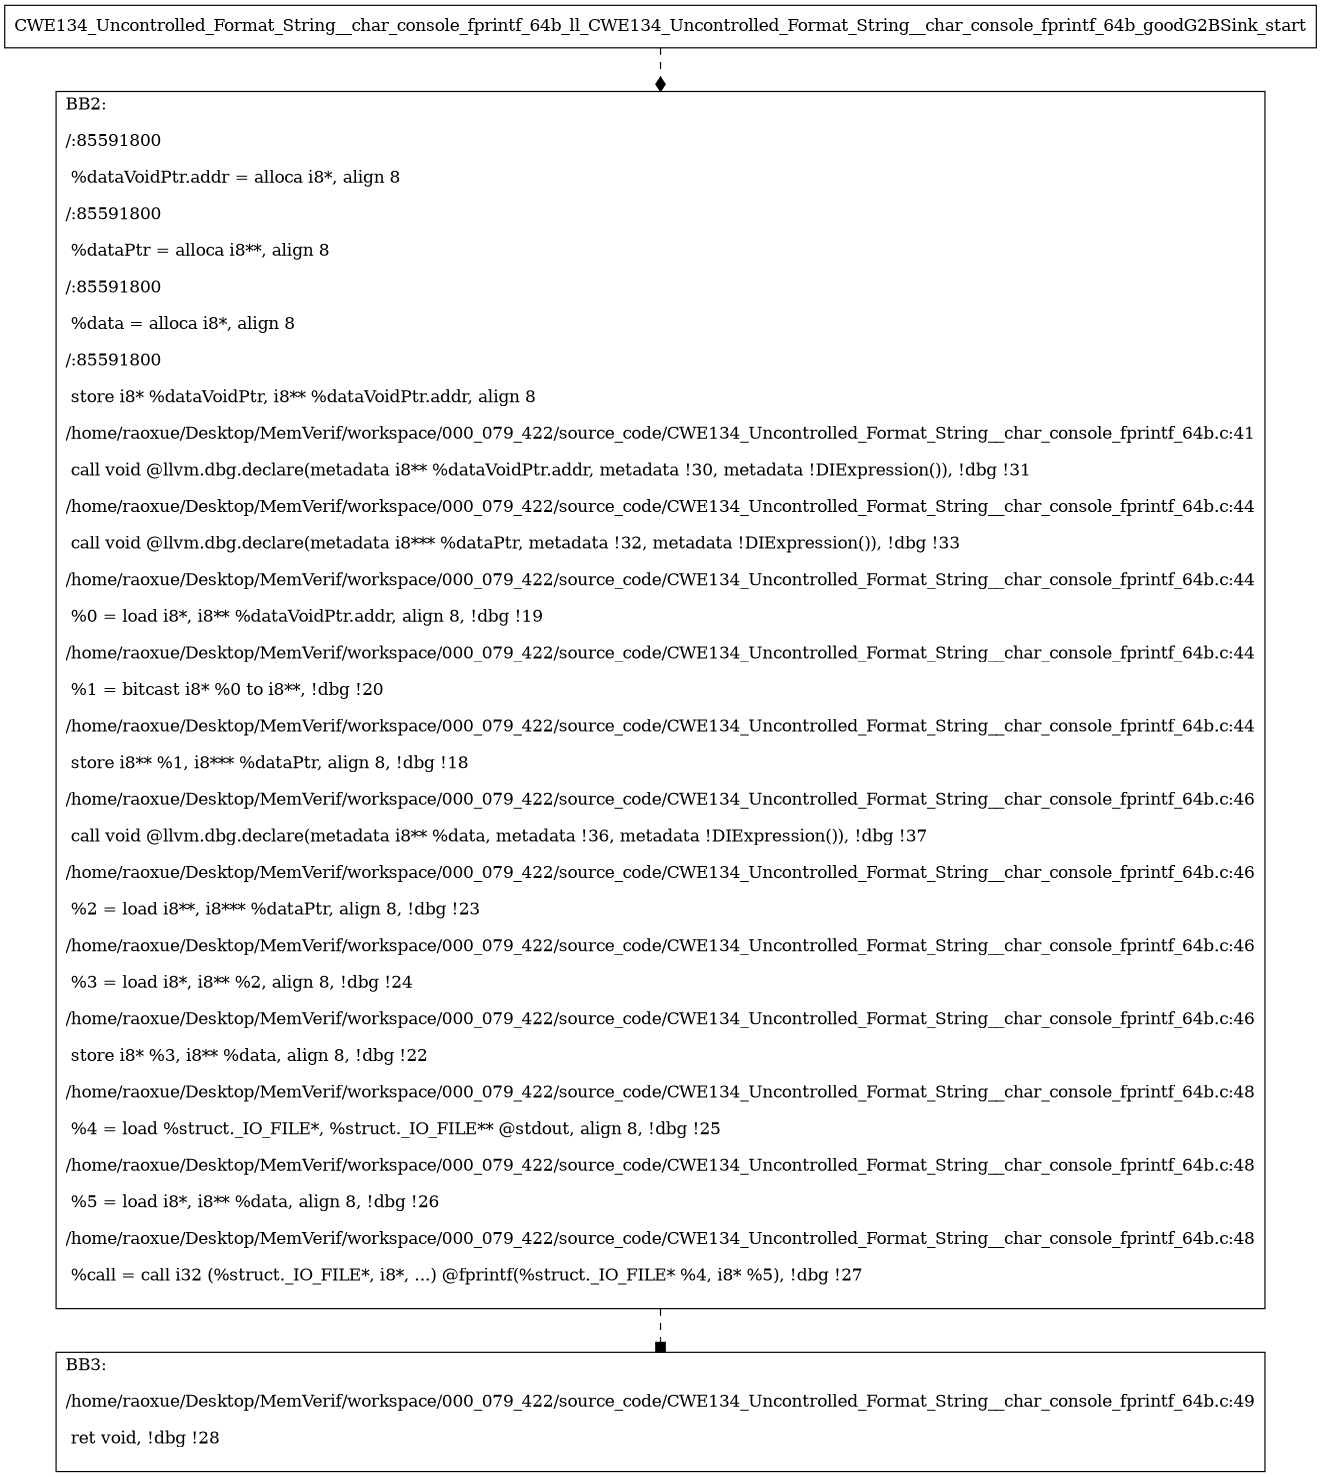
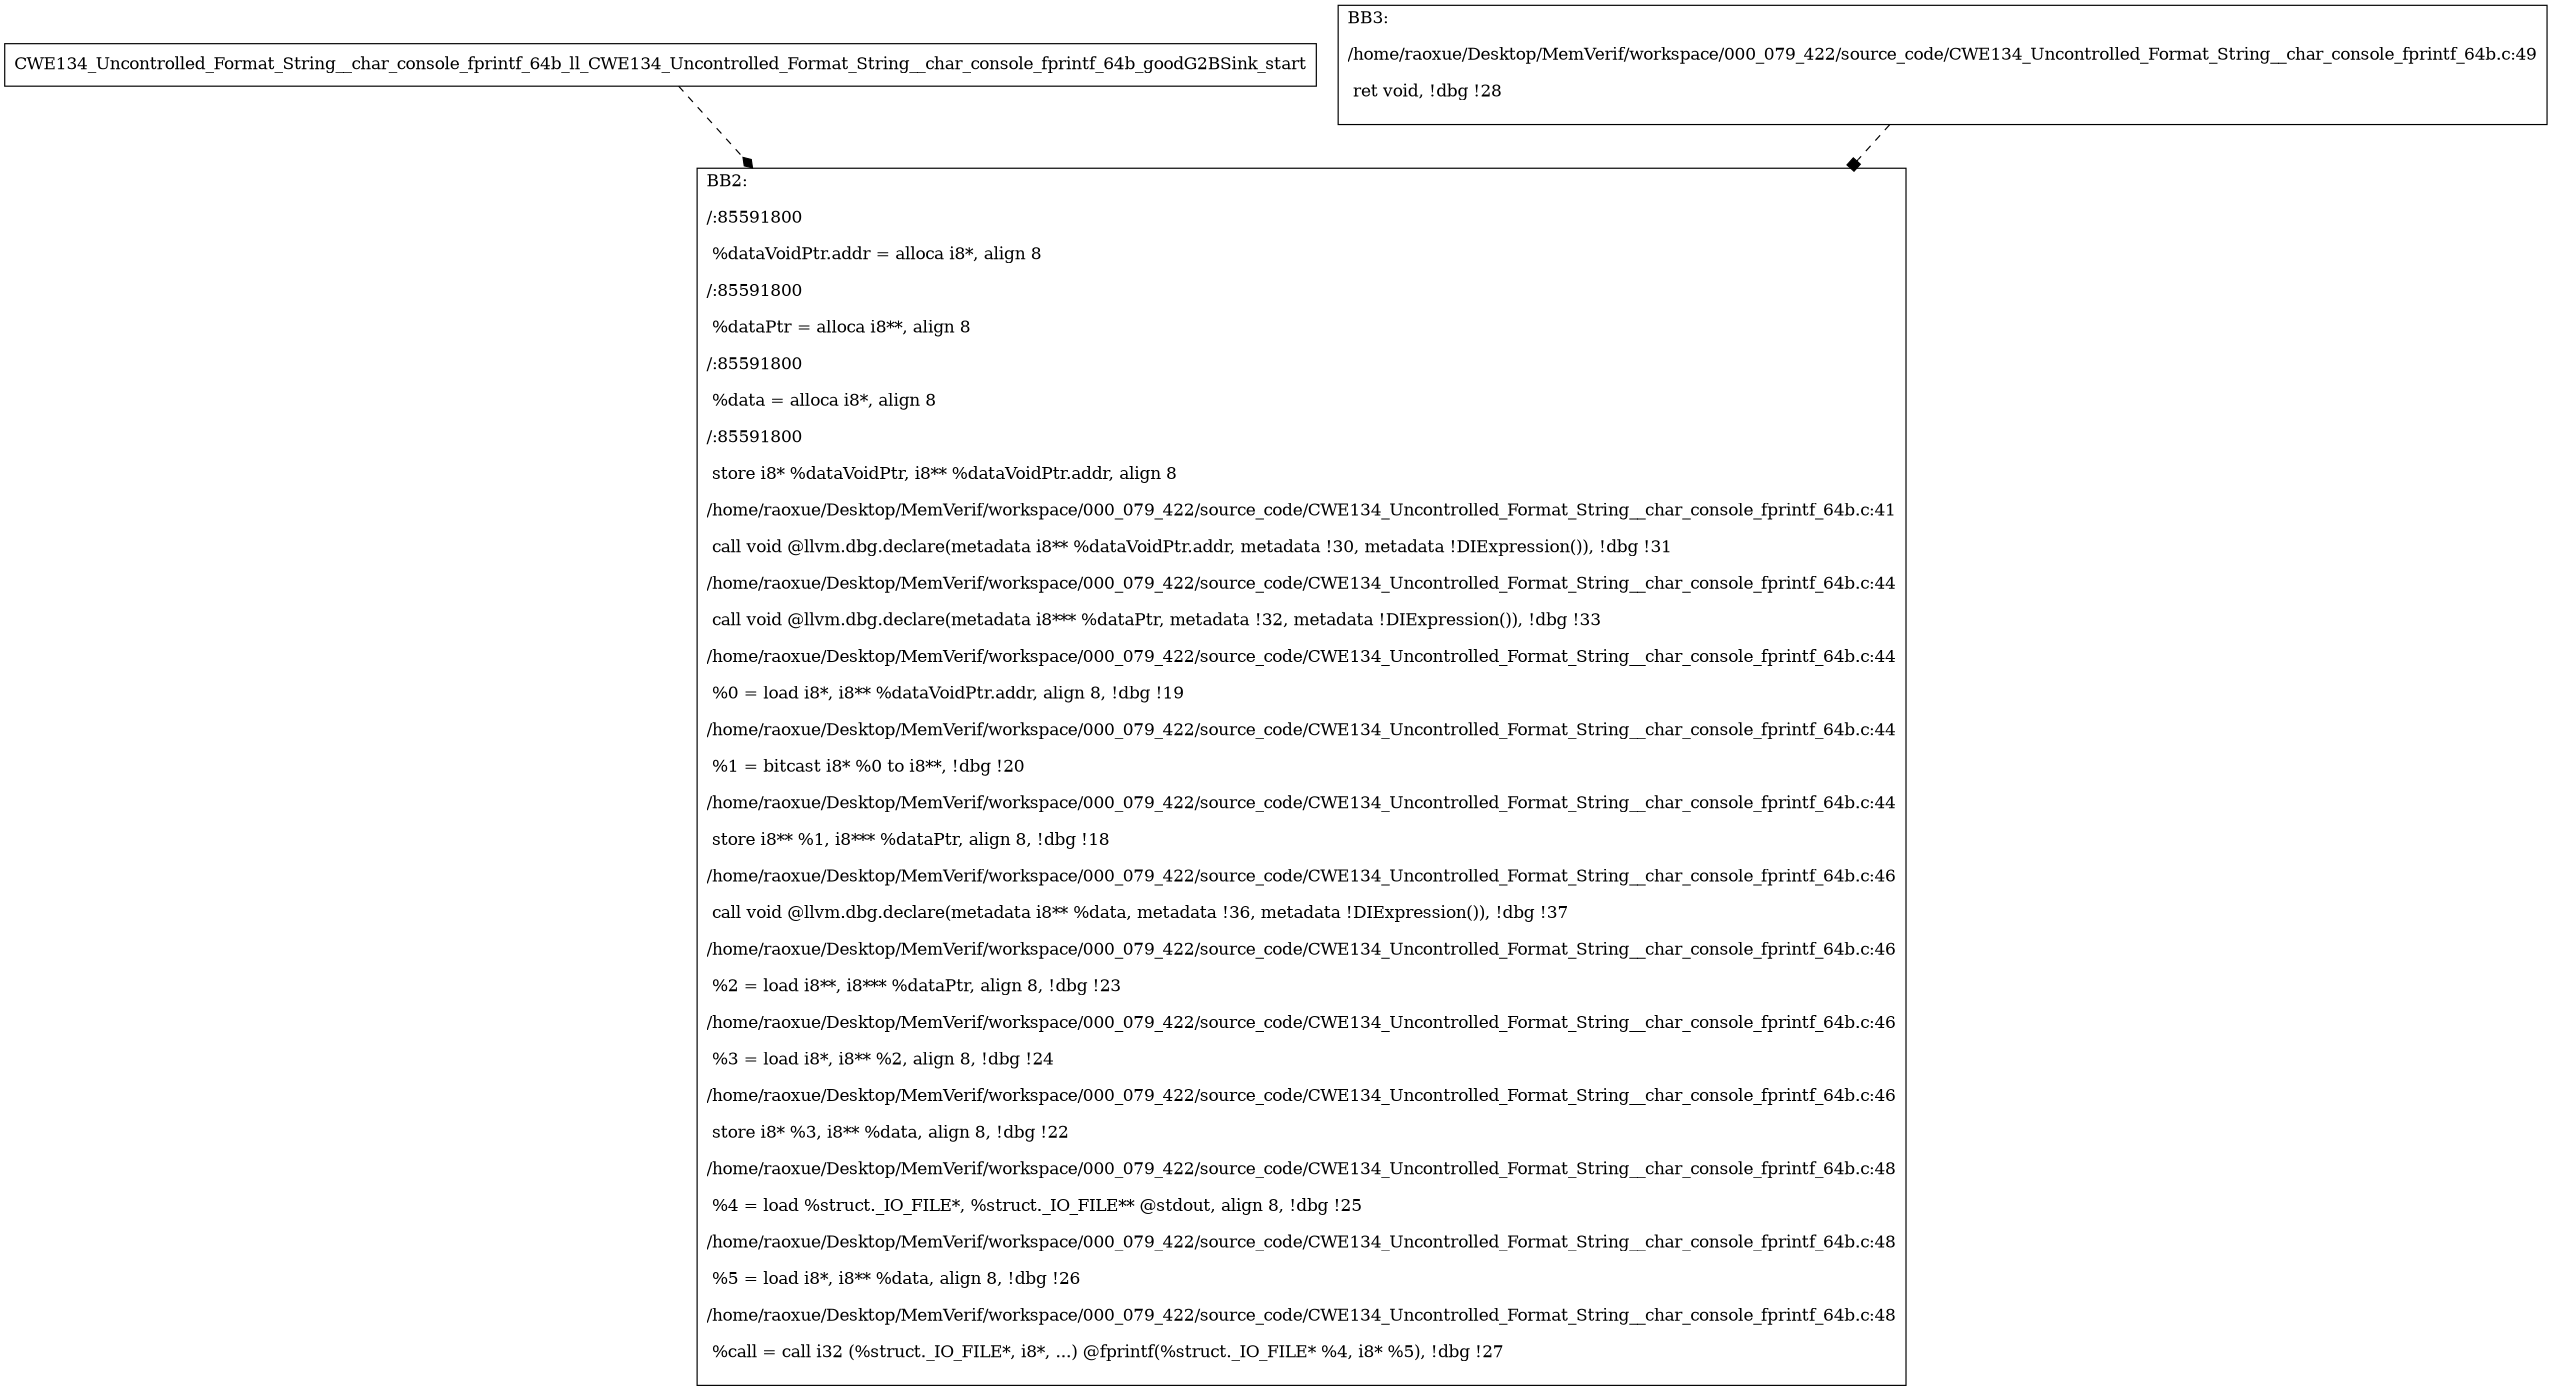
  digraph {
    node [shape=record]
    edge [style=dashed]
    n1 [label="{CWE134_Uncontrolled_Format_String__char_console_fprintf_64b_ll_CWE134_Uncontrolled_Format_String__char_console_fprintf_64b_goodG2BSink_start}"]
    n2 [label="{BB2:\l\l/:85591800\l\n  %dataVoidPtr.addr = alloca i8*, align 8\l\n/:85591800\l\n  %dataPtr = alloca i8**, align 8\l\n/:85591800\l\n  %data = alloca i8*, align 8\l\n/:85591800\l\n  store i8* %dataVoidPtr, i8** %dataVoidPtr.addr, align 8\l\n/home/raoxue/Desktop/MemVerif/workspace/000_079_422/source_code/CWE134_Uncontrolled_Format_String__char_console_fprintf_64b.c:41\l\n  call void @llvm.dbg.declare(metadata i8** %dataVoidPtr.addr, metadata !30, metadata !DIExpression()), !dbg !31\l\n/home/raoxue/Desktop/MemVerif/workspace/000_079_422/source_code/CWE134_Uncontrolled_Format_String__char_console_fprintf_64b.c:44\l\n  call void @llvm.dbg.declare(metadata i8*** %dataPtr, metadata !32, metadata !DIExpression()), !dbg !33\l\n/home/raoxue/Desktop/MemVerif/workspace/000_079_422/source_code/CWE134_Uncontrolled_Format_String__char_console_fprintf_64b.c:44\l\n  %0 = load i8*, i8** %dataVoidPtr.addr, align 8, !dbg !19\l\n/home/raoxue/Desktop/MemVerif/workspace/000_079_422/source_code/CWE134_Uncontrolled_Format_String__char_console_fprintf_64b.c:44\l\n  %1 = bitcast i8* %0 to i8**, !dbg !20\l\n/home/raoxue/Desktop/MemVerif/workspace/000_079_422/source_code/CWE134_Uncontrolled_Format_String__char_console_fprintf_64b.c:44\l\n  store i8** %1, i8*** %dataPtr, align 8, !dbg !18\l\n/home/raoxue/Desktop/MemVerif/workspace/000_079_422/source_code/CWE134_Uncontrolled_Format_String__char_console_fprintf_64b.c:46\l\n  call void @llvm.dbg.declare(metadata i8** %data, metadata !36, metadata !DIExpression()), !dbg !37\l\n/home/raoxue/Desktop/MemVerif/workspace/000_079_422/source_code/CWE134_Uncontrolled_Format_String__char_console_fprintf_64b.c:46\l\n  %2 = load i8**, i8*** %dataPtr, align 8, !dbg !23\l\n/home/raoxue/Desktop/MemVerif/workspace/000_079_422/source_code/CWE134_Uncontrolled_Format_String__char_console_fprintf_64b.c:46\l\n  %3 = load i8*, i8** %2, align 8, !dbg !24\l\n/home/raoxue/Desktop/MemVerif/workspace/000_079_422/source_code/CWE134_Uncontrolled_Format_String__char_console_fprintf_64b.c:46\l\n  store i8* %3, i8** %data, align 8, !dbg !22\l\n/home/raoxue/Desktop/MemVerif/workspace/000_079_422/source_code/CWE134_Uncontrolled_Format_String__char_console_fprintf_64b.c:48\l\n  %4 = load %struct._IO_FILE*, %struct._IO_FILE** @stdout, align 8, !dbg !25\l\n/home/raoxue/Desktop/MemVerif/workspace/000_079_422/source_code/CWE134_Uncontrolled_Format_String__char_console_fprintf_64b.c:48\l\n  %5 = load i8*, i8** %data, align 8, !dbg !26\l\n/home/raoxue/Desktop/MemVerif/workspace/000_079_422/source_code/CWE134_Uncontrolled_Format_String__char_console_fprintf_64b.c:48\l\n  %call = call i32 (%struct._IO_FILE*, i8*, ...) @fprintf(%struct._IO_FILE* %4, i8* %5), !dbg !27\l\n}"]
    n3 [label="{BB3:\l\l/home/raoxue/Desktop/MemVerif/workspace/000_079_422/source_code/CWE134_Uncontrolled_Format_String__char_console_fprintf_64b.c:49\l\n  ret void, !dbg !28\l\n}"]
    n1 -> n2 [arrowhead=diamond]
-   n2 -> n3 [arrowhead=box]
+   n3 -> n2 [arrowhead=box]
  }
